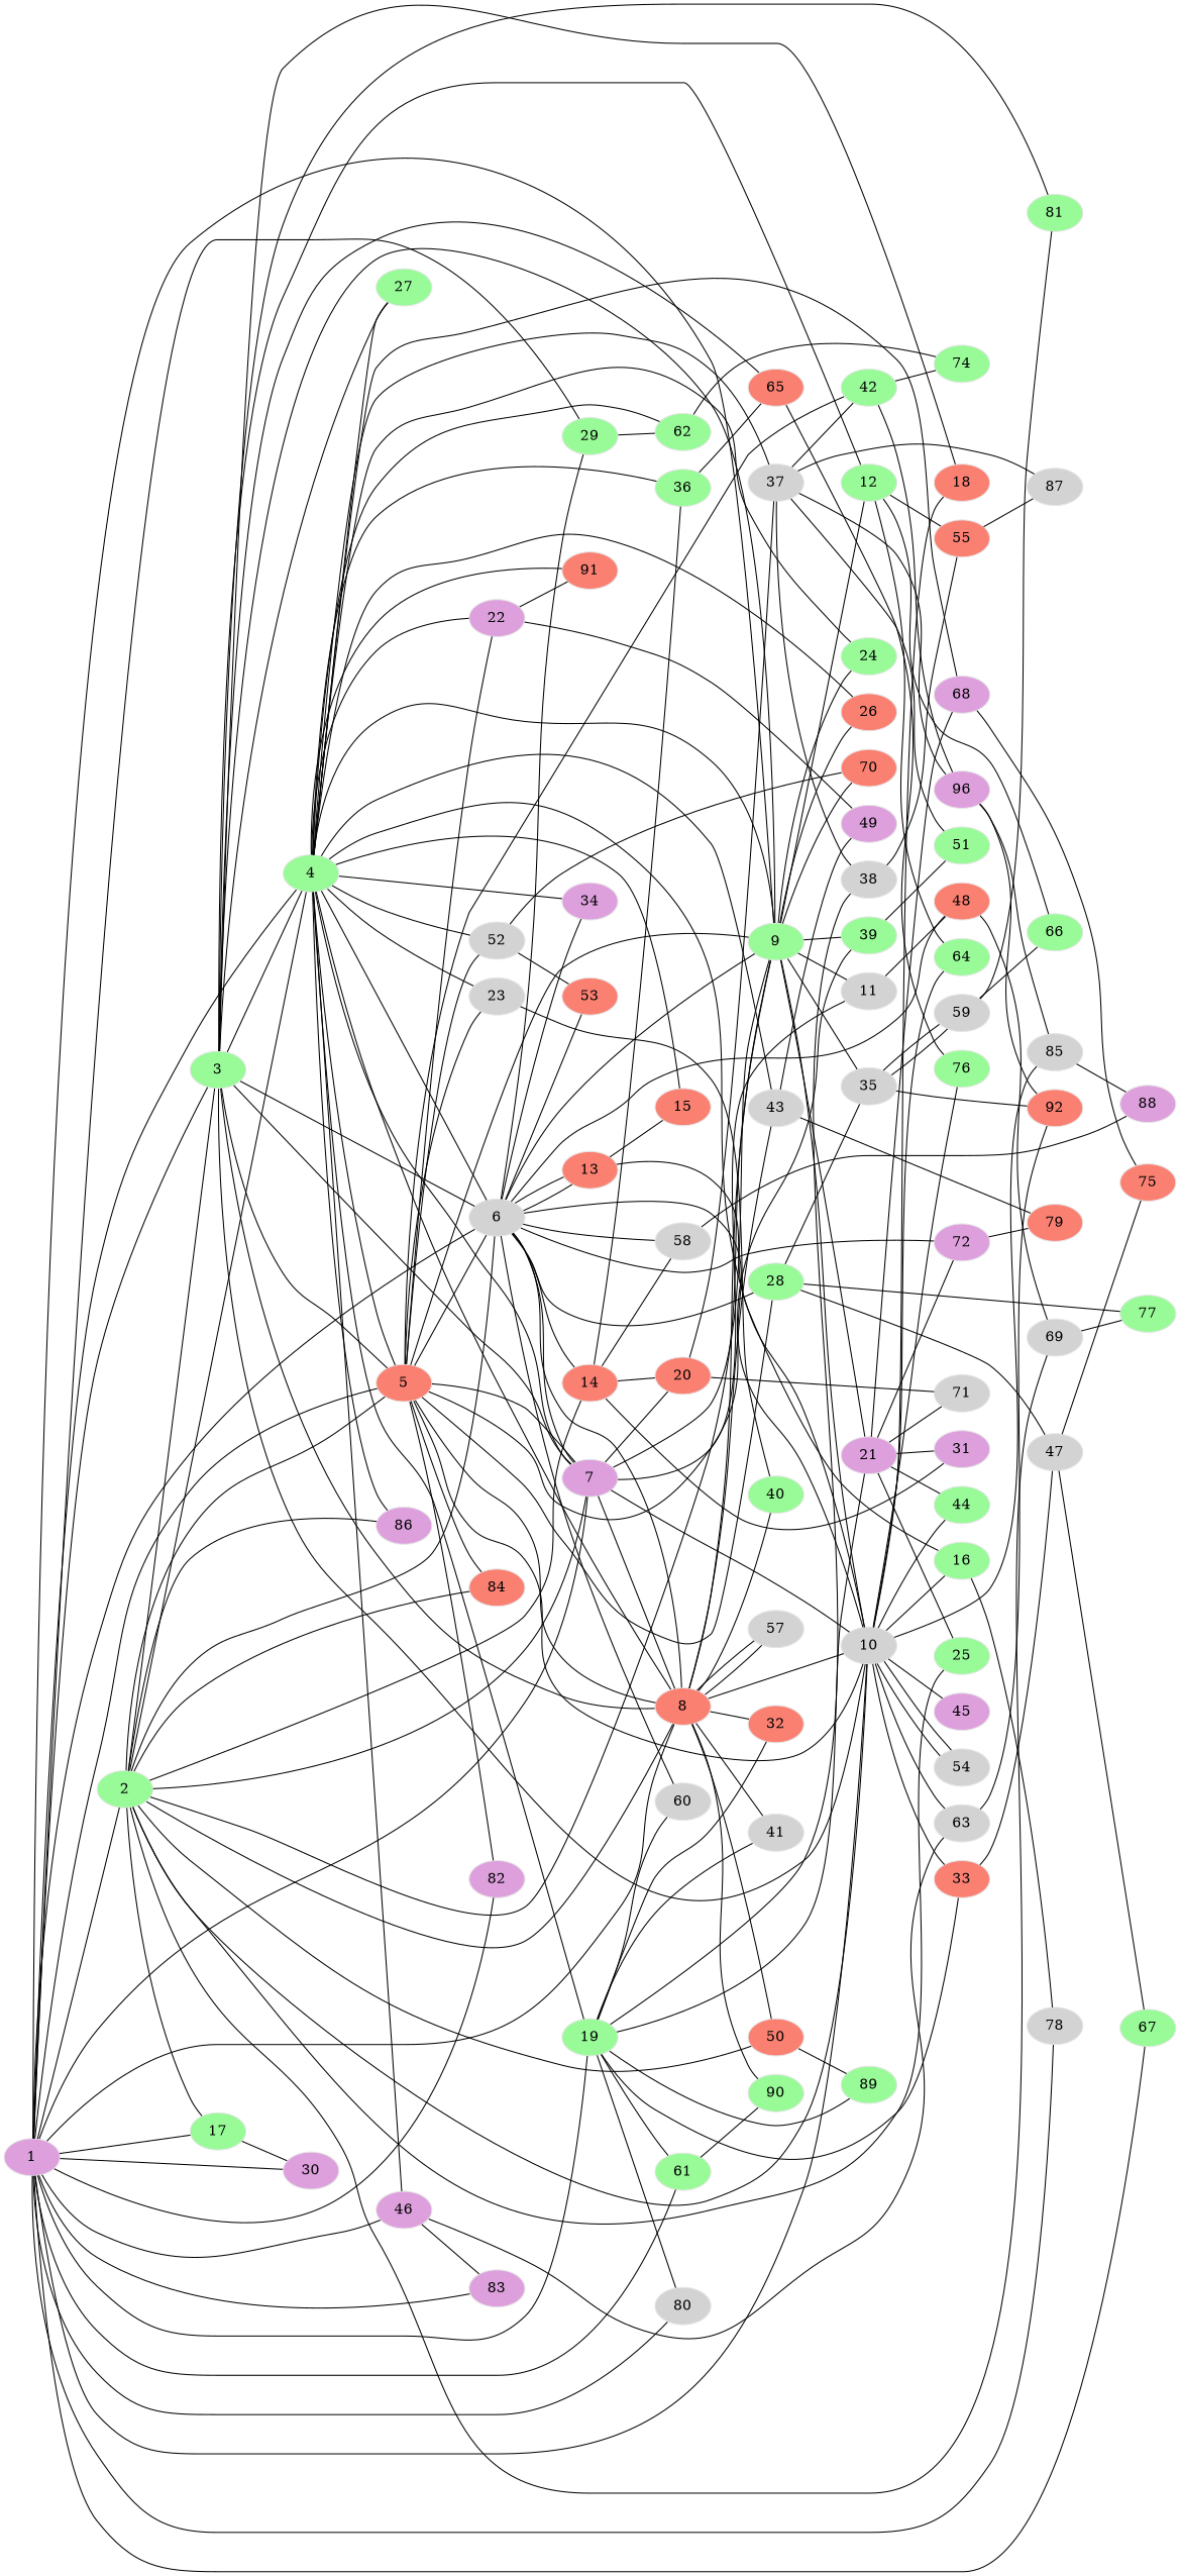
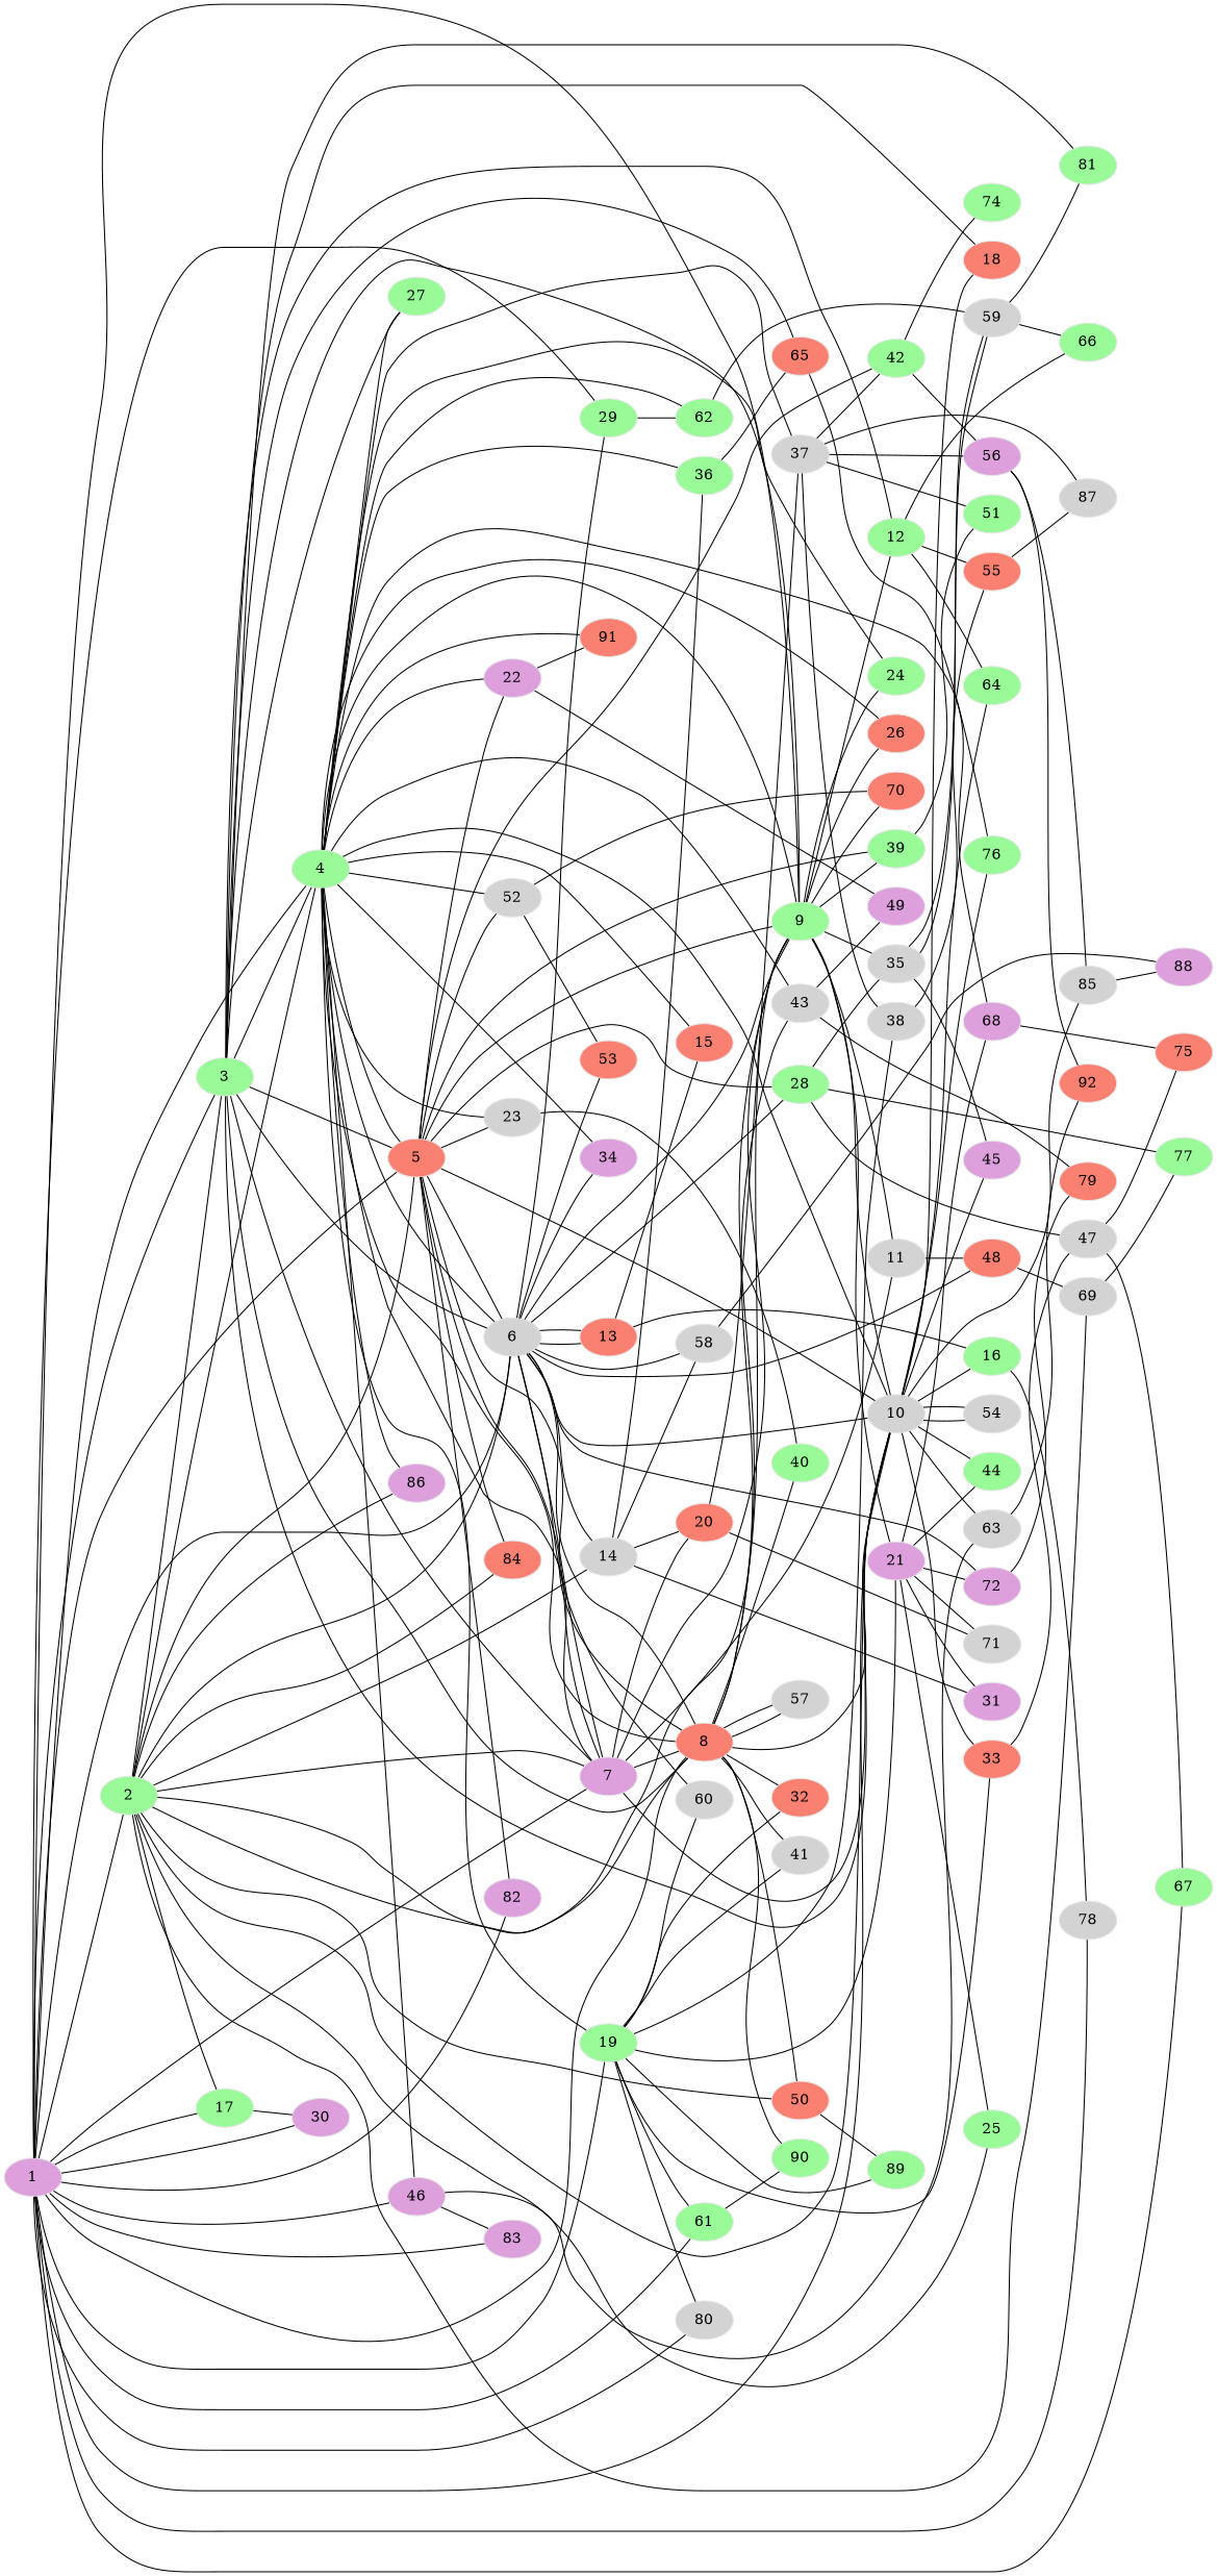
  graph {
    rankdir=LR
    node [color=gray90 fillcolor=palegreen style=filled]
    1 [fillcolor=plum]
    2
    3
    4
    5 [fillcolor=salmon]
    6 [fillcolor=lightgrey]
    7 [fillcolor=plum]
    8 [fillcolor=salmon]
    9
    10 [fillcolor=lightgrey]
    17
    19
    29
    30 [fillcolor=plum]
    46 [fillcolor=plum]
    61
    67
    78 [fillcolor=lightgrey]
    80 [fillcolor=lightgrey]
    82 [fillcolor=plum]
    83 [fillcolor=plum]
-   14 [fillcolor=salmon]
+   14 [fillcolor=lightgrey]
    25
    50 [fillcolor=salmon]
    69 [fillcolor=lightgrey]
    84 [fillcolor=salmon]
    86 [fillcolor=plum]
    12
    18 [fillcolor=salmon]
    27
    65 [fillcolor=salmon]
    81
    15 [fillcolor=salmon]
    22 [fillcolor=plum]
    23 [fillcolor=lightgrey]
    24
    26 [fillcolor=salmon]
    34 [fillcolor=plum]
    36
    37 [fillcolor=lightgrey]
    43 [fillcolor=lightgrey]
    52 [fillcolor=lightgrey]
    62
    68 [fillcolor=plum]
    91 [fillcolor=salmon]
    28
    39
    42
    13 [fillcolor=salmon]
    48 [fillcolor=salmon]
    53 [fillcolor=salmon]
    58 [fillcolor=lightgrey]
    60 [fillcolor=lightgrey]
    72 [fillcolor=plum]
    11 [fillcolor=lightgrey]
    20 [fillcolor=salmon]
    32 [fillcolor=salmon]
    40
    41 [fillcolor=lightgrey]
    57 [fillcolor=lightgrey]
    90
    21 [fillcolor=plum]
    35 [fillcolor=lightgrey]
    70 [fillcolor=salmon]
    16
    33 [fillcolor=salmon]
    44
    45 [fillcolor=plum]
    54 [fillcolor=lightgrey]
    63 [fillcolor=lightgrey]
    64
    76
    85 [fillcolor=lightgrey]
    38 [fillcolor=lightgrey]
    89
    31 [fillcolor=plum]
    77
    55 [fillcolor=salmon]
    66
    49 [fillcolor=plum]
    51
-   56 [fillcolor=plum label=96]
+   56 [fillcolor=plum]
    87 [fillcolor=lightgrey]
    79 [fillcolor=salmon]
    74
    75 [fillcolor=salmon]
    47 [fillcolor=lightgrey]
    88 [fillcolor=plum]
    71 [fillcolor=lightgrey]
    59 [fillcolor=lightgrey]
    92 [fillcolor=salmon]
    1 -- 2
    1 -- 3
    1 -- 4
    1 -- 5
    1 -- 6
    1 -- 7
    1 -- 8
    1 -- 9
    1 -- 10
    1 -- 17
    1 -- 19
    1 -- 29
    1 -- 30
    1 -- 46
    1 -- 61
    1 -- 67
    1 -- 78
    1 -- 80
    1 -- 82
    1 -- 83
    2 -- 3
    2 -- 4
    2 -- 5
    2 -- 6
    2 -- 7
    2 -- 8
    2 -- 9
    2 -- 10
    2 -- 17
    2 -- 14
    2 -- 25
    2 -- 50
    2 -- 69
    2 -- 84
    2 -- 86
    3 -- 4
    3 -- 5
    3 -- 6
    3 -- 7
    3 -- 8
    3 -- 9
    3 -- 10
    3 -- 12
    3 -- 18
    3 -- 27
    3 -- 65
    3 -- 81
    4 -- 5
    4 -- 6
    4 -- 7
    4 -- 8
    4 -- 9
    4 -- 10
    4 -- 19
    4 -- 46
    4 -- 86
    4 -- 27
    4 -- 15
    4 -- 22
    4 -- 23
    4 -- 24
    4 -- 26
    4 -- 34
    4 -- 36
    4 -- 37
    4 -- 43
    4 -- 52
    4 -- 62
    4 -- 68
    4 -- 91
    5 -- 6
    5 -- 7
    5 -- 8
    5 -- 9
    5 -- 10
    5 -- 82
    5 -- 84
    5 -- 22
    5 -- 23
    5 -- 52
    5 -- 28
    5 -- 39
    5 -- 42
    6 -- 7
    6 -- 8
    6 -- 9
    6 -- 10
    6 -- 29
    6 -- 14
    6 -- 34
    6 -- 28
    6 -- 13
    6 -- 13
    6 -- 48
    6 -- 53
    6 -- 58
    6 -- 60
    6 -- 72
    7 -- 8
    7 -- 9
    7 -- 10
    7 -- 11
    7 -- 20
    8 -- 9
    8 -- 10
    8 -- 50
    8 -- 43
    8 -- 32
    8 -- 40
    8 -- 41
    8 -- 57
    8 -- 57
    8 -- 90
    9 -- 10
    9 -- 12
    9 -- 24
    9 -- 26
    9 -- 39
    9 -- 11
    9 -- 21
    9 -- 35
    9 -- 70
    10 -- 18
    10 -- 16
    10 -- 33
    10 -- 44
    10 -- 45
    10 -- 54
    10 -- 54
    10 -- 63
    10 -- 64
    10 -- 76
    10 -- 85
    17 -- 30
    19 -- 61
    19 -- 80
    19 -- 60
    19 -- 32
    19 -- 41
    19 -- 21
    19 -- 33
    19 -- 38
    19 -- 89
    29 -- 62
    46 -- 83
    46 -- 63
    61 -- 90
    14 -- 36
    14 -- 58
    14 -- 20
    14 -- 31
    50 -- 89
    69 -- 77
    12 -- 64
    12 -- 55
    12 -- 66
    65 -- 76
    22 -- 91
    22 -- 49
    23 -- 40
    36 -- 65
    37 -- 42
    37 -- 38
    37 -- 51
    37 -- 56
    37 -- 87
    43 -- 49
    43 -- 79
    52 -- 53
    52 -- 70
-   62 -- 74
+   62 -- 59
    68 -- 75
    28 -- 35
    28 -- 77
    28 -- 47
    39 -- 51
    42 -- 56
    42 -- 74
    13 -- 15
    13 -- 16
    48 -- 69
    58 -- 88
    72 -- 79
    11 -- 48
    20 -- 37
    20 -- 71
    21 -- 25
    21 -- 68
    21 -- 72
    21 -- 44
    21 -- 31
    21 -- 71
-   35 -- 92
+   35 -- 45
    35 -- 59
    35 -- 59
    16 -- 78
    33 -- 47
    63 -- 92
    85 -- 88
    38 -- 55
    55 -- 87
    56 -- 85
    56 -- 92
    47 -- 67
    47 -- 75
    59 -- 81
    59 -- 66
  }
